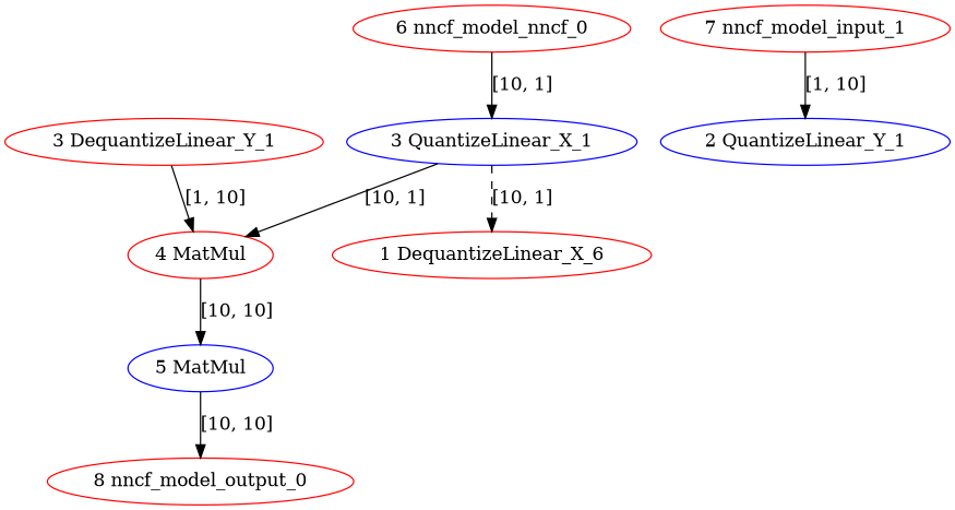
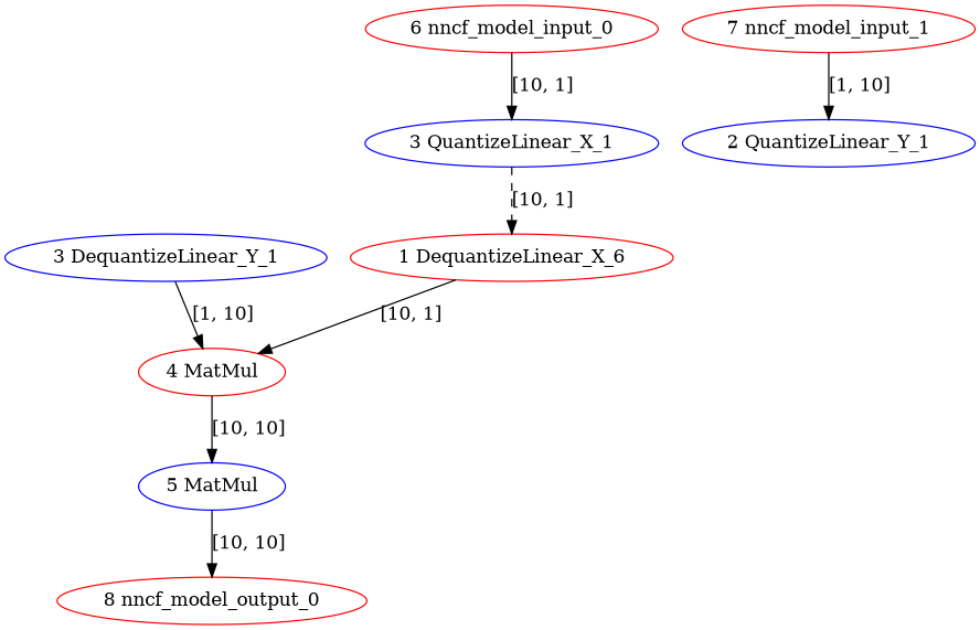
  strict digraph {
    node [color=red type=QuantizeLinear]
    edge [style=solid]
    n1 [color=blue label="3 QuantizeLinear_X_1"]
    n2 [label="1 DequantizeLinear_X_6" type=DequantizeLinear]
    "4 MatMul" [type=MatMul]
    n4 [color=blue label="5 MatMul" type=Softmax]
    "2 QuantizeLinear_Y_1" [color=blue]
-   "3 DequantizeLinear_Y_1" [type=DequantizeLinear]
+   "3 DequantizeLinear_Y_1" [color=blue type=DequantizeLinear]
    "8 nncf_model_output_0" [type=nncf_model_output]
-   "6 nncf_model_input_0" [type=nncf_model_input label="6 nncf_model_nncf_0"]
+   "6 nncf_model_input_0" [type=nncf_model_input]
    "7 nncf_model_input_1" [type=nncf_model_input]
    n1 -> n2 [label="[10, 1]" style=dashed]
-   n1 -> "4 MatMul" [label="[10, 1]"]
+   n2 -> "4 MatMul" [label="[10, 1]"]
    "4 MatMul" -> n4 [label="[10, 10]"]
    n4 -> "8 nncf_model_output_0" [label="[10, 10]"]
    "3 DequantizeLinear_Y_1" -> "4 MatMul" [label="[1, 10]"]
    "6 nncf_model_input_0" -> n1 [label="[10, 1]"]
    "7 nncf_model_input_1" -> "2 QuantizeLinear_Y_1" [label="[1, 10]"]
  }
